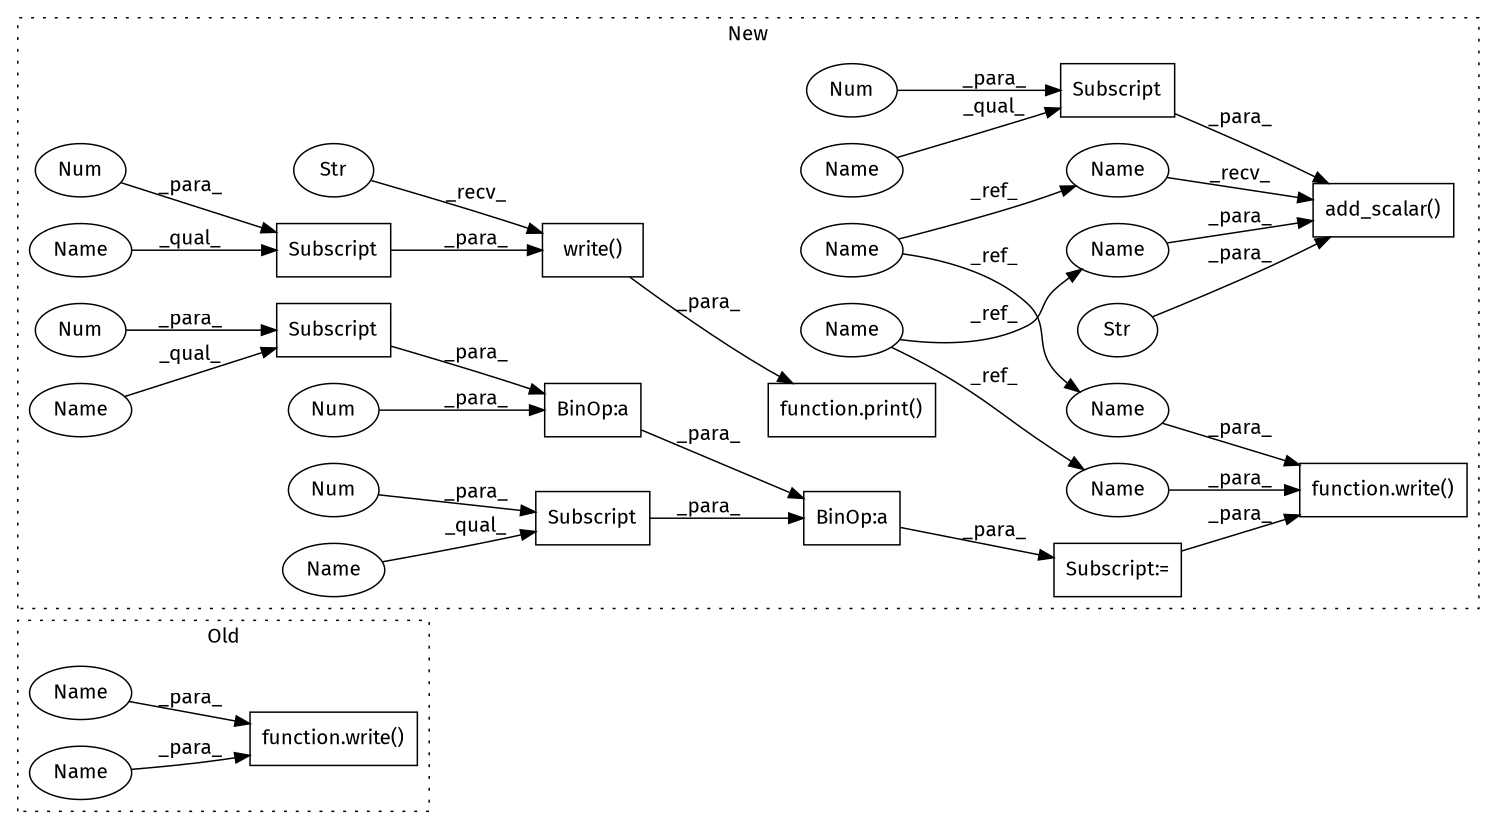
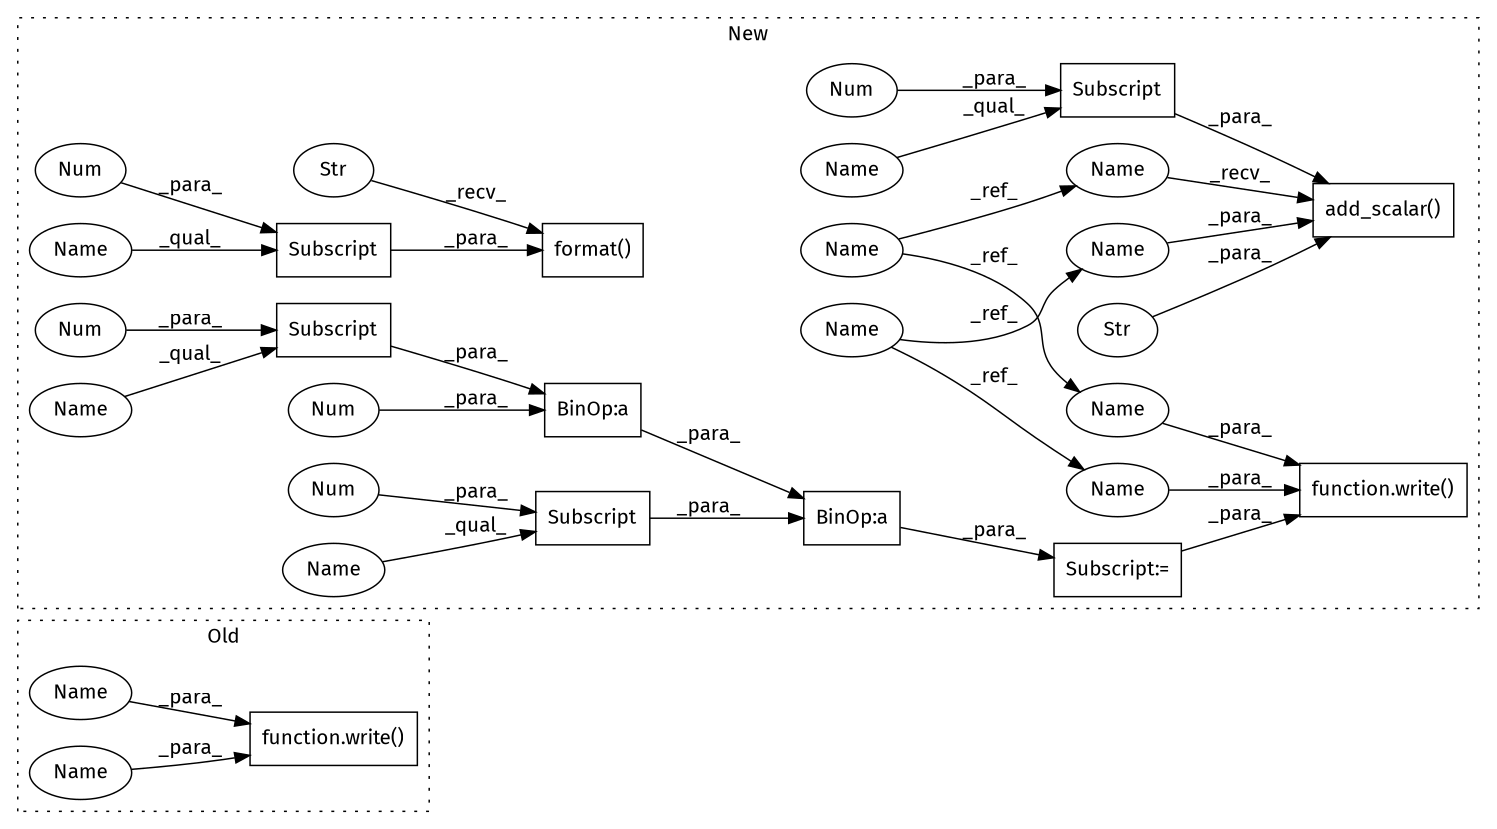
  digraph {
    fontname="Fira Sans"
    rankdir=LR
    node [a=87 fontname="Fira Sans" l=6 shape=ellipse]
    edge [fontname="Fira Sans"]
    n1 [a=75 l="6,1" label="function.write()" s="7484,7654" shape=box]
    n2 [label=Name s=7490]
    n3 [l=10 label=Name s=7644]
    n4 [a=75 l="18,1" label="add_scalar()" s="9124,9193" shape=box]
    n5 [a=66 l=27 label=Str s=9142]
    n6 [a=63 l="10,0" label=Subscript s="9171,0" shape=box]
    n7 [a=63 l="10,0" label=Subscript s="8941,0" shape=box]
    n8 [label=Name s=5114]
    n9 [a=75 l="6,1" label="function.write()" s="7727,7953" shape=box]
    n10 [l=10 label=Name s=5313]
    n11 [a=82 l=3 label="BinOp:a" s=7017 shape=box]
    n12 [a=82 l=3 label="BinOp:a" s=7036 shape=box]
    n13 [a=63 l="15,0" label=Subscript s="7021,0" shape=box]
    n14 [a=63 l="15,0" label=Subscript s="7002,0" shape=box]
-   n15 [a=75 l="44,1" label="write()" s="8897,8951" shape=box]
-   n16 [a=75 l="6,1" label="function.print()" s="8891,8952" shape=box]
+   n15 [a=75 l="44,1" label="format()" s="8897,8951" shape=box]
    n17 [a=76 l=1 label=Num s=7034]
    n18 [a=76 l=1 label=Num s=9179]
    n19 [a=76 l=1 label=Num s=7015]
    n20 [a=76 l=1 label=Num s=8949]
    n21 [a=76 l=4 label=Num s=7039]
    n22 [a=68 l=3 label="Subscript:=" s=6999 shape=box]
    n23 [a=66 l=36 label=Str s=8897]
    n24 [label=Name s=7733]
    n25 [label=Name s=9124]
    n26 [l=10 label=Name s=9183]
    n27 [l=10 label=Name s=7943]
    n28 [l=7 label=Name s=9171]
    n29 [l=7 label=Name s=8941]
    n30 [l=12 label=Name s=7002]
    n31 [l=12 label=Name s=7021]
    subgraph cluster_1 {
      label=Old
      style=dotted
      n1
      n2
      n3
    }
    subgraph cluster_2 {
      label=New
      style=dotted
      n4
      n5
      n6
      n7
      n8
      n9
      n10
      n11
      n12
      n13
      n14
      n15
-     n16
      n17
      n18
      n19
      n20
      n21
      n22
      n23
      n24
      n25
      n26
      n27
      n28
      n29
      n30
      n31
    }
    n2 -> n1 [label=_para_]
    n3 -> n1 [label=_para_]
    n5 -> n4 [label=_para_]
    n6 -> n4 [label=_para_]
    n7 -> n15 [label=_para_]
    n8 -> n24 [label=_ref_]
    n8 -> n25 [label=_ref_]
    n10 -> n26 [label=_ref_]
    n10 -> n27 [label=_ref_]
    n11 -> n22 [label=_para_]
    n12 -> n11 [label=_para_]
    n13 -> n12 [label=_para_]
    n14 -> n11 [label=_para_]
-   n15 -> n16 [label=_para_]
    n17 -> n13 [label=_para_]
    n18 -> n6 [label=_para_]
    n19 -> n14 [label=_para_]
    n20 -> n7 [label=_para_]
    n21 -> n12 [label=_para_]
    n22 -> n9 [label=_para_]
    n23 -> n15 [label=_recv_]
    n24 -> n9 [label=_para_]
    n25 -> n4 [label=_recv_]
    n26 -> n4 [label=_para_]
    n27 -> n9 [label=_para_]
    n28 -> n6 [label=_qual_]
    n29 -> n7 [label=_qual_]
    n30 -> n14 [label=_qual_]
    n31 -> n13 [label=_qual_]
  }
